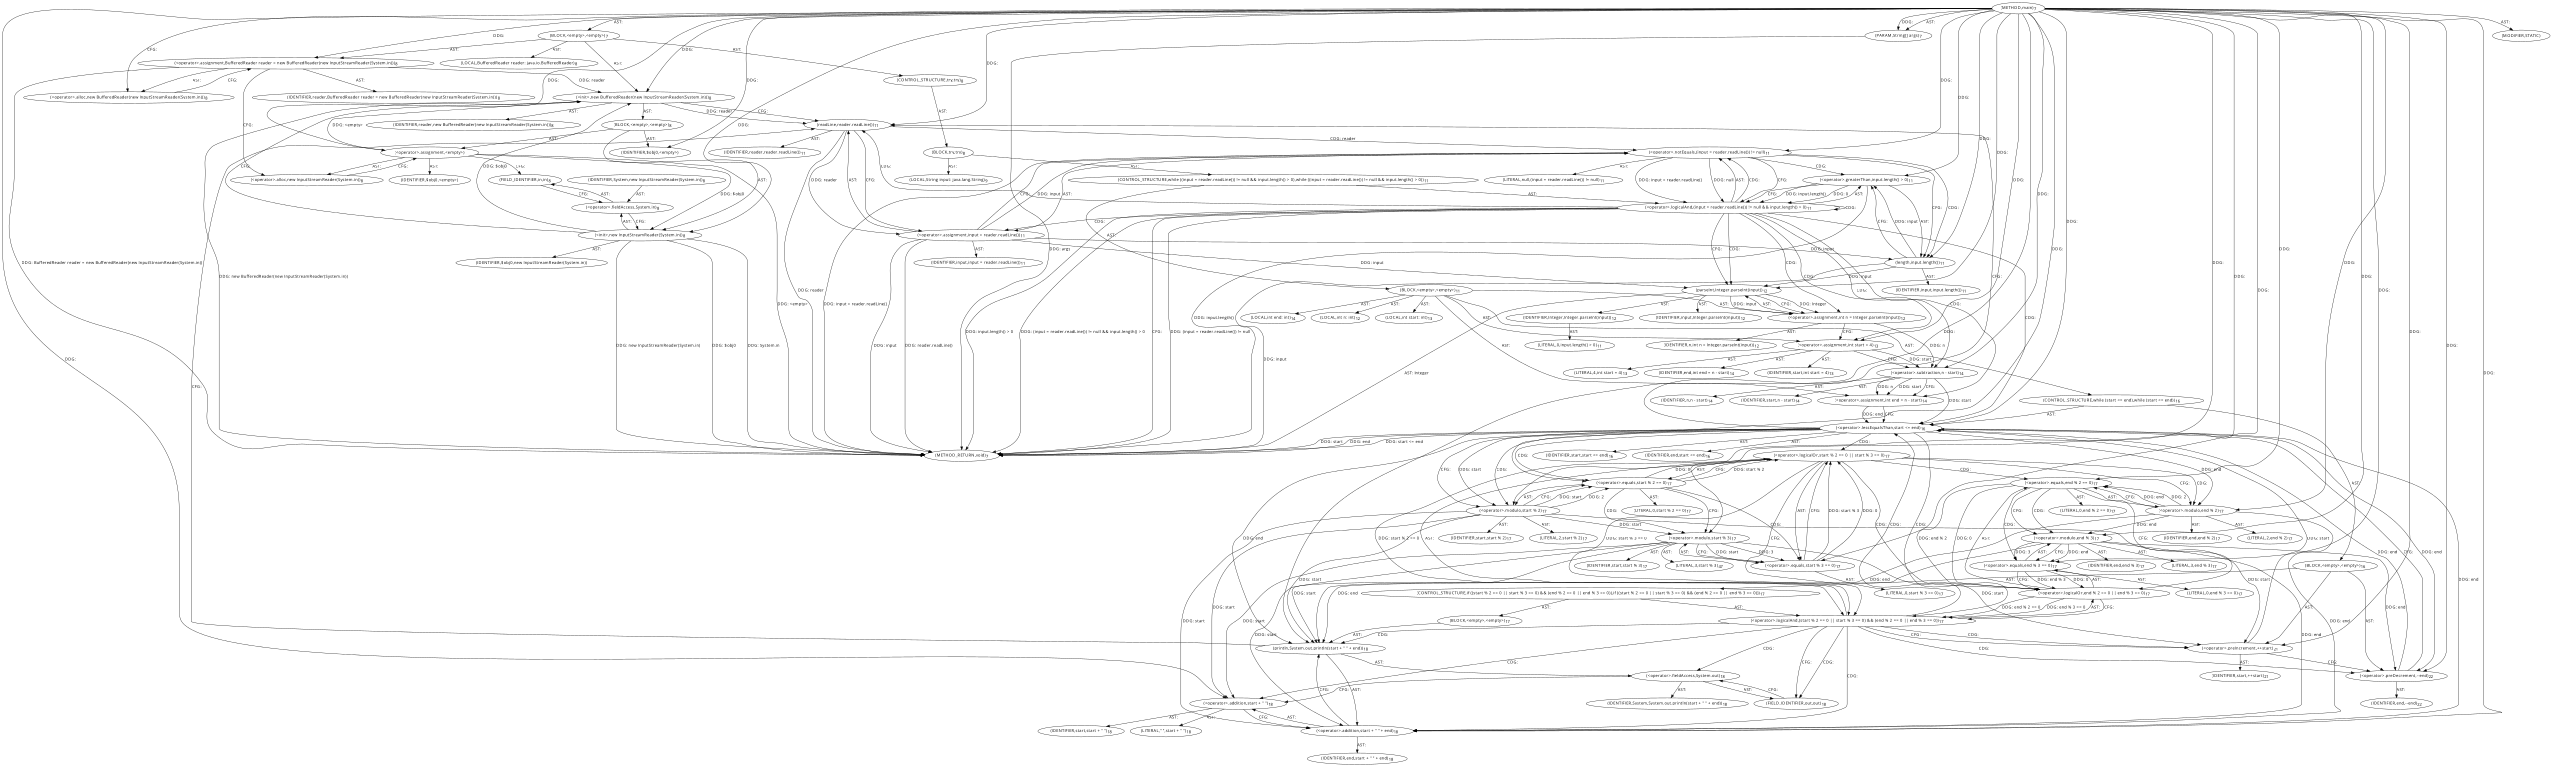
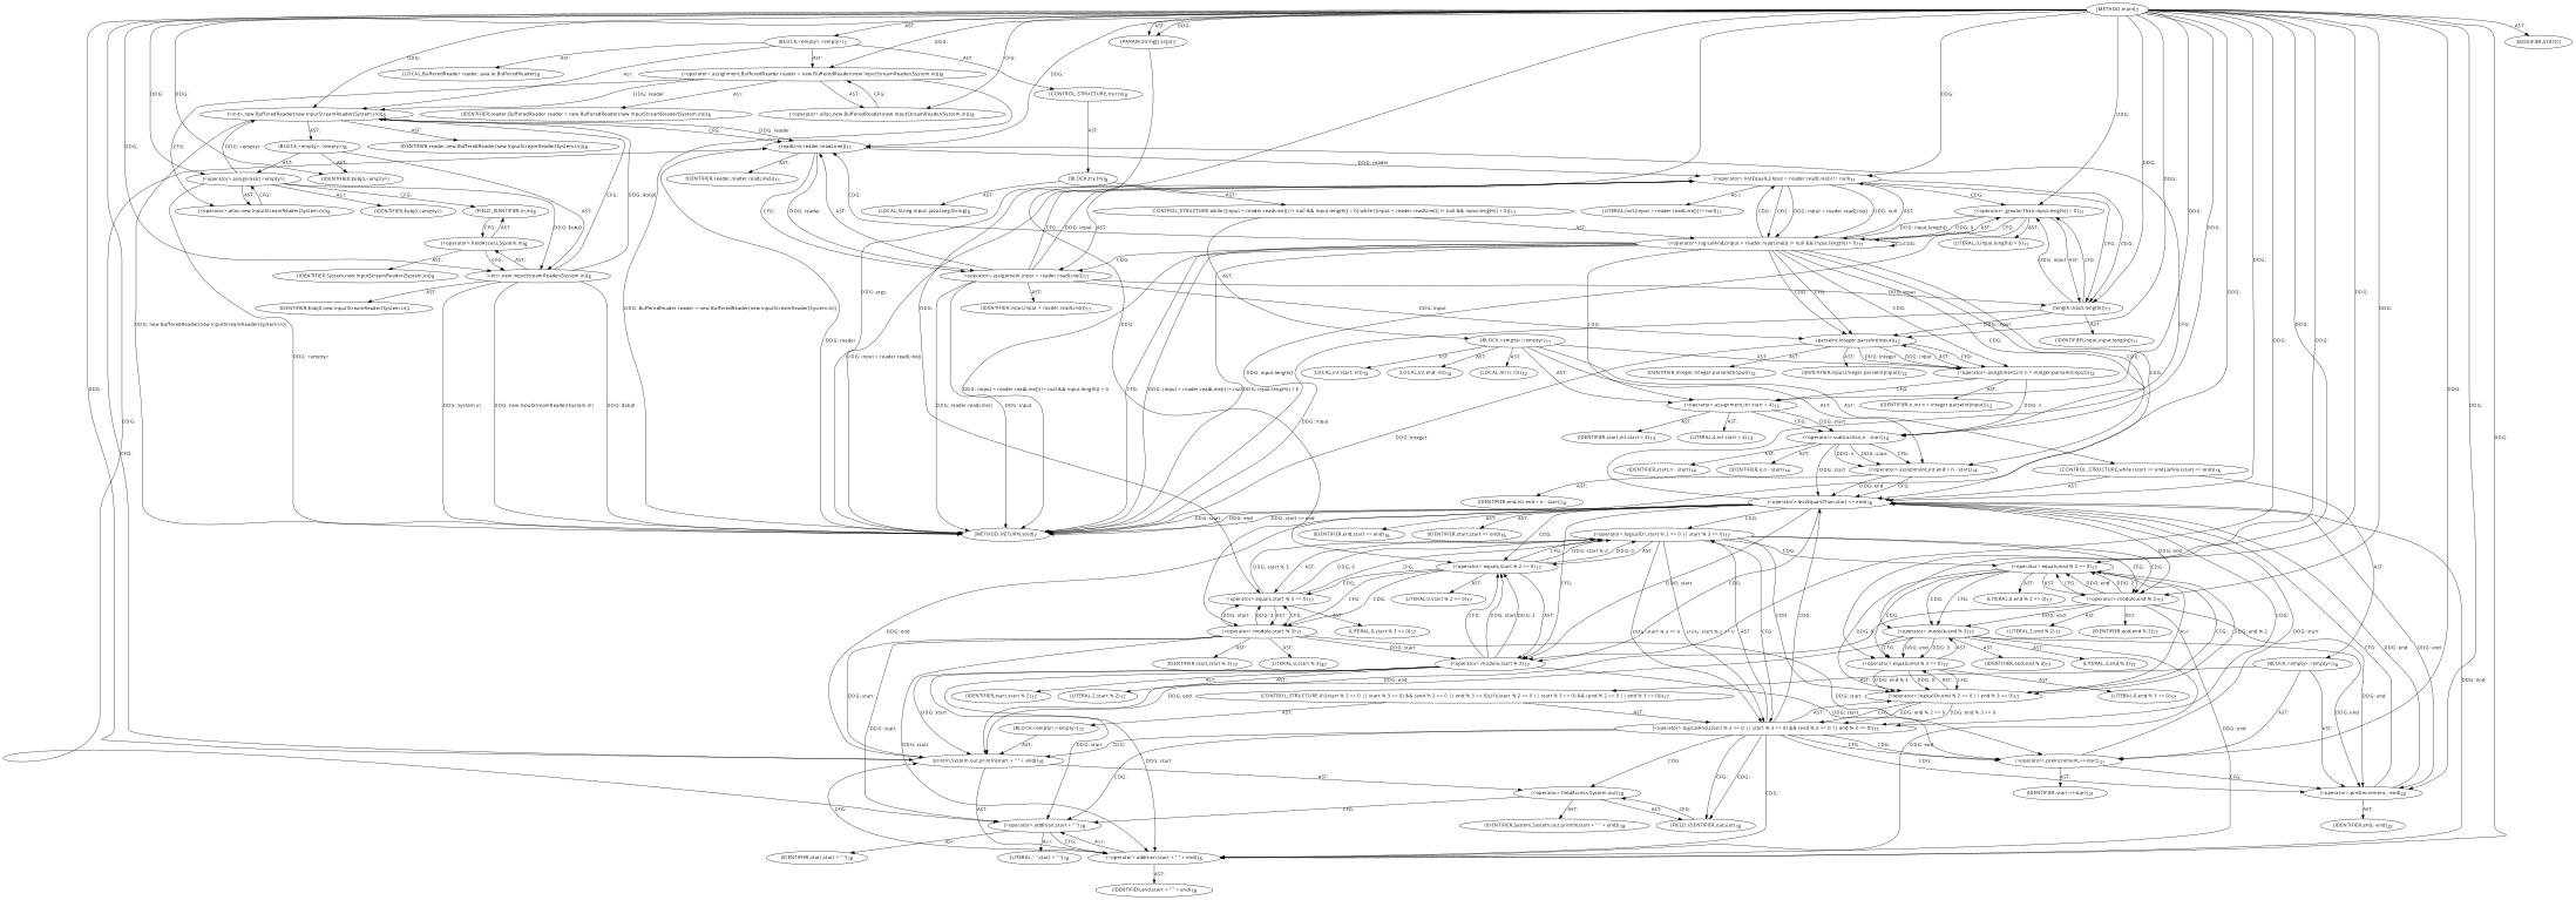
  digraph {
    fontname="Open Sans"
    node [fontname="Open Sans"]
    edge [fontname="Open Sans"]
    n1 [label=<(METHOD,main)<SUB>7</SUB>>]
    n2 [label=<(PARAM,String[] args)<SUB>7</SUB>>]
    n3 [label=<(BLOCK,&lt;empty&gt;,&lt;empty&gt;)<SUB>7</SUB>>]
    n4 [label=<(&lt;operator&gt;.assignment,BufferedReader reader = new BufferedReader(new InputStreamReader(System.in)))<SUB>8</SUB>>]
    n5 [label=<(&lt;operator&gt;.alloc,new BufferedReader(new InputStreamReader(System.in)))<SUB>8</SUB>>]
    n6 [label=<(&lt;init&gt;,new BufferedReader(new InputStreamReader(System.in)))<SUB>8</SUB>>]
    n7 [label=<(&lt;operator&gt;.assignment,&lt;empty&gt;)>]
    n8 [label=<(&lt;init&gt;,new InputStreamReader(System.in))<SUB>8</SUB>>]
    n9 [label=<(IDENTIFIER,$obj0,&lt;empty&gt;)>]
    n10 [label=<(&lt;operator&gt;.notEquals,(input = reader.readLine()) != null)<SUB>11</SUB>>]
    n11 [label=<(readLine,reader.readLine())<SUB>11</SUB>>]
    n12 [label=<(&lt;operator&gt;.greaterThan,input.length() &gt; 0)<SUB>11</SUB>>]
    n13 [label=<(length,input.length())<SUB>11</SUB>>]
    n14 [label=<(parseInt,Integer.parseInt(input))<SUB>12</SUB>>]
    n15 [label=<(&lt;operator&gt;.assignment,int start = 4)<SUB>13</SUB>>]
    n16 [label=<(&lt;operator&gt;.subtraction,n - start)<SUB>14</SUB>>]
    n17 [label=<(&lt;operator&gt;.lessEqualsThan,start &lt;= end)<SUB>16</SUB>>]
    n18 [label=<(&lt;operator&gt;.equals,start % 2 == 0)<SUB>17</SUB>>]
    n19 [label=<(&lt;operator&gt;.modulo,start % 2)<SUB>17</SUB>>]
    n20 [label=<(&lt;operator&gt;.equals,start % 3 == 0)<SUB>17</SUB>>]
    n21 [label=<(&lt;operator&gt;.modulo,start % 3)<SUB>17</SUB>>]
    n22 [label=<(&lt;operator&gt;.equals,end % 2 == 0)<SUB>17</SUB>>]
    n23 [label=<(&lt;operator&gt;.modulo,end % 2)<SUB>17</SUB>>]
    n24 [label=<(&lt;operator&gt;.equals,end % 3 == 0)<SUB>17</SUB>>]
    n25 [label=<(&lt;operator&gt;.modulo,end % 3)<SUB>17</SUB>>]
    n26 [label=<(println,System.out.println(start + &quot; &quot; + end))<SUB>18</SUB>>]
    n27 [label=<(&lt;operator&gt;.addition,start + &quot; &quot; + end)<SUB>18</SUB>>]
    n28 [label=<(&lt;operator&gt;.addition,start + &quot; &quot;)<SUB>18</SUB>>]
    n29 [label=<(&lt;operator&gt;.preIncrement,++start)<SUB>21</SUB>>]
    n30 [label=<(&lt;operator&gt;.preDecrement,--end)<SUB>22</SUB>>]
    n31 [label=<(MODIFIER,STATIC)>]
    n32 [label=<(METHOD_RETURN,void)<SUB>7</SUB>>]
    n33 [label=<(LOCAL,BufferedReader reader: java.io.BufferedReader)<SUB>8</SUB>>]
    n34 [label=<(CONTROL_STRUCTURE,try,try)<SUB>8</SUB>>]
    n35 [label=<(IDENTIFIER,reader,BufferedReader reader = new BufferedReader(new InputStreamReader(System.in)))<SUB>8</SUB>>]
    n36 [label=<(&lt;operator&gt;.alloc,new InputStreamReader(System.in))<SUB>8</SUB>>]
    n37 [label=<(IDENTIFIER,reader,new BufferedReader(new InputStreamReader(System.in)))<SUB>8</SUB>>]
    n38 [label=<(BLOCK,&lt;empty&gt;,&lt;empty&gt;)<SUB>8</SUB>>]
    n39 [label=<(IDENTIFIER,$obj0,&lt;empty&gt;)>]
    n40 [label=<(FIELD_IDENTIFIER,in,in)<SUB>8</SUB>>]
    n41 [label=<(IDENTIFIER,$obj0,new InputStreamReader(System.in))>]
    n42 [label=<(&lt;operator&gt;.fieldAccess,System.in)<SUB>8</SUB>>]
    n43 [label=<(&lt;operator&gt;.logicalAnd,(input = reader.readLine()) != null &amp;&amp; input.length() &gt; 0)<SUB>11</SUB>>]
    n44 [label=<(&lt;operator&gt;.assignment,input = reader.readLine())<SUB>11</SUB>>]
    n45 [label=<(LITERAL,null,(input = reader.readLine()) != null)<SUB>11</SUB>>]
    n46 [label=<(IDENTIFIER,reader,reader.readLine())<SUB>11</SUB>>]
    n47 [label=<(LITERAL,0,input.length() &gt; 0)<SUB>11</SUB>>]
    n48 [label=<(IDENTIFIER,input,input.length())<SUB>11</SUB>>]
    n49 [label=<(&lt;operator&gt;.assignment,int n = Integer.parseInt(input))<SUB>12</SUB>>]
    n50 [label=<(IDENTIFIER,Integer,Integer.parseInt(input))<SUB>12</SUB>>]
    n51 [label=<(IDENTIFIER,input,Integer.parseInt(input))<SUB>12</SUB>>]
    n52 [label=<(IDENTIFIER,start,int start = 4)<SUB>13</SUB>>]
    n53 [label=<(LITERAL,4,int start = 4)<SUB>13</SUB>>]
    n54 [label=<(&lt;operator&gt;.assignment,int end = n - start)<SUB>14</SUB>>]
    n55 [label=<(IDENTIFIER,n,n - start)<SUB>14</SUB>>]
    n56 [label=<(IDENTIFIER,start,n - start)<SUB>14</SUB>>]
    n57 [label=<(IDENTIFIER,start,start &lt;= end)<SUB>16</SUB>>]
    n58 [label=<(IDENTIFIER,end,start &lt;= end)<SUB>16</SUB>>]
    n59 [label=<(&lt;operator&gt;.logicalAnd,(start % 2 == 0 || start % 3 == 0) &amp;&amp; (end % 2 == 0 || end % 3 == 0))<SUB>17</SUB>>]
    n60 [label=<(&lt;operator&gt;.logicalOr,start % 2 == 0 || start % 3 == 0)<SUB>17</SUB>>]
    n61 [label=<(LITERAL,0,start % 2 == 0)<SUB>17</SUB>>]
    n62 [label=<(IDENTIFIER,start,start % 2)<SUB>17</SUB>>]
    n63 [label=<(LITERAL,2,start % 2)<SUB>17</SUB>>]
    n64 [label=<(LITERAL,0,start % 3 == 0)<SUB>17</SUB>>]
    n65 [label=<(IDENTIFIER,start,start % 3)<SUB>17</SUB>>]
    n66 [label=<(LITERAL,3,start % 3)<SUB>47</SUB>>]
    n67 [label=<(&lt;operator&gt;.logicalOr,end % 2 == 0 || end % 3 == 0)<SUB>17</SUB>>]
    n68 [label=<(LITERAL,0,end % 2 == 0)<SUB>17</SUB>>]
    n69 [label=<(IDENTIFIER,end,end % 2)<SUB>17</SUB>>]
    n70 [label=<(LITERAL,2,end % 2)<SUB>17</SUB>>]
    n71 [label=<(LITERAL,0,end % 3 == 0)<SUB>17</SUB>>]
    n72 [label=<(IDENTIFIER,end,end % 3)<SUB>17</SUB>>]
    n73 [label=<(LITERAL,3,end % 3)<SUB>17</SUB>>]
    n74 [label=<(&lt;operator&gt;.fieldAccess,System.out)<SUB>18</SUB>>]
    n75 [label=<(IDENTIFIER,end,start + &quot; &quot; + end)<SUB>18</SUB>>]
    n76 [label=<(IDENTIFIER,start,start + &quot; &quot;)<SUB>18</SUB>>]
    n77 [label=<(LITERAL,&quot; &quot;,start + &quot; &quot;)<SUB>18</SUB>>]
    n78 [label=<(IDENTIFIER,start,++start)<SUB>21</SUB>>]
    n79 [label=<(IDENTIFIER,end,--end)<SUB>22</SUB>>]
    n80 [label=<(BLOCK,try,try)<SUB>8</SUB>>]
    n81 [label=<(IDENTIFIER,System,new InputStreamReader(System.in))<SUB>8</SUB>>]
    n82 [label=<(LOCAL,String input: java.lang.String)<SUB>9</SUB>>]
    n83 [label=<(CONTROL_STRUCTURE,while ((input = reader.readLine()) != null &amp;&amp; input.length() &gt; 0),while ((input = reader.readLine()) != null &amp;&amp; input.length() &gt; 0))<SUB>11</SUB>>]
    n84 [label=<(BLOCK,&lt;empty&gt;,&lt;empty&gt;)<SUB>11</SUB>>]
    n85 [label=<(LOCAL,int n: int)<SUB>12</SUB>>]
    n86 [label=<(LOCAL,int start: int)<SUB>13</SUB>>]
    n87 [label=<(LOCAL,int end: int)<SUB>14</SUB>>]
    n88 [label=<(CONTROL_STRUCTURE,while (start &lt;= end),while (start &lt;= end))<SUB>16</SUB>>]
    n89 [label=<(IDENTIFIER,input,input = reader.readLine())<SUB>11</SUB>>]
    n90 [label=<(IDENTIFIER,n,int n = Integer.parseInt(input))<SUB>12</SUB>>]
    n91 [label=<(IDENTIFIER,end,int end = n - start)<SUB>14</SUB>>]
    n92 [label=<(BLOCK,&lt;empty&gt;,&lt;empty&gt;)<SUB>16</SUB>>]
    n93 [label=<(CONTROL_STRUCTURE,if ((start % 2 == 0 || start % 3 == 0) &amp;&amp; (end % 2 == 0 || end % 3 == 0)),if ((start % 2 == 0 || start % 3 == 0) &amp;&amp; (end % 2 == 0 || end % 3 == 0)))<SUB>17</SUB>>]
    n94 [label=<(FIELD_IDENTIFIER,out,out)<SUB>18</SUB>>]
    n95 [label=<(BLOCK,&lt;empty&gt;,&lt;empty&gt;)<SUB>17</SUB>>]
    n96 [label=<(IDENTIFIER,System,System.out.println(start + &quot; &quot; + end))<SUB>18</SUB>>]
    n1 -> n2 [label="AST: "]
    n1 -> n2 [label="DDG: "]
    n1 -> n3 [label="AST: "]
    n1 -> n4 [label="DDG: "]
    n1 -> n5 [label="CFG: "]
    n1 -> n6 [label="DDG: "]
    n1 -> n7 [label="DDG: "]
    n1 -> n8 [label="DDG: "]
    n1 -> n9 [label="DDG: "]
    n1 -> n10 [label="DDG: "]
    n1 -> n11 [label="DDG: "]
    n1 -> n12 [label="DDG: "]
    n1 -> n13 [label="DDG: "]
    n1 -> n14 [label="DDG: "]
    n1 -> n15 [label="DDG: "]
    n1 -> n16 [label="DDG: "]
    n1 -> n17 [label="DDG: "]
    n1 -> n18 [label="DDG: "]
    n1 -> n19 [label="DDG: "]
    n1 -> n20 [label="DDG: "]
    n1 -> n21 [label="DDG: "]
    n1 -> n22 [label="DDG: "]
    n1 -> n23 [label="DDG: "]
    n1 -> n24 [label="DDG: "]
    n1 -> n25 [label="DDG: "]
    n1 -> n26 [label="DDG: "]
    n1 -> n27 [label="DDG: "]
    n1 -> n28 [label="DDG: "]
    n1 -> n29 [label="DDG: "]
    n1 -> n30 [label="DDG: "]
    n1 -> n31 [label="AST: "]
    n2 -> n32 [label="DDG: args"]
    n3 -> n4 [label="AST: "]
    n3 -> n6 [label="AST: "]
    n3 -> n33 [label="AST: "]
    n3 -> n34 [label="AST: "]
    n4 -> n5 [label="AST: "]
    n4 -> n6 [label="DDG: reader"]
    n4 -> n32 [label="DDG: BufferedReader reader = new BufferedReader(new InputStreamReader(System.in))"]
    n4 -> n35 [label="AST: "]
    n4 -> n36 [label="CFG: "]
    n5 -> n4 [label="CFG: "]
    n6 -> n11 [label="CFG: "]
    n6 -> n11 [label="DDG: reader"]
    n6 -> n32 [label="DDG: new BufferedReader(new InputStreamReader(System.in))"]
    n6 -> n37 [label="AST: "]
    n6 -> n38 [label="AST: "]
    n7 -> n6 [label="DDG: &lt;empty&gt;"]
    n7 -> n8 [label="DDG: $obj0"]
    n7 -> n32 [label="DDG: &lt;empty&gt;"]
    n7 -> n36 [label="AST: "]
    n7 -> n39 [label="AST: "]
    n7 -> n40 [label="CFG: "]
    n8 -> n6 [label="CFG: "]
    n8 -> n6 [label="DDG: $obj0"]
    n8 -> n32 [label="DDG: $obj0"]
    n8 -> n32 [label="DDG: System.in"]
    n8 -> n32 [label="DDG: new InputStreamReader(System.in)"]
    n8 -> n41 [label="AST: "]
    n8 -> n42 [label="AST: "]
    n10 -> n12 [label="CDG: "]
    n10 -> n13 [label="CFG: "]
    n10 -> n13 [label="CDG: "]
    n10 -> n32 [label="DDG: input = reader.readLine()"]
    n10 -> n43 [label="CFG: "]
    n10 -> n43 [label="DDG: input = reader.readLine()"]
    n10 -> n43 [label="DDG: null"]
    n10 -> n44 [label="AST: "]
    n10 -> n45 [label="AST: "]
-   n11 -> n10 [label="CDG: reader"]
+   n11 -> n10 [label="DDG: reader"]
    n11 -> n32 [label="DDG: reader"]
    n11 -> n44 [label="CFG: "]
    n11 -> n44 [label="DDG: reader"]
    n11 -> n46 [label="AST: "]
    n12 -> n13 [label="AST: "]
    n12 -> n32 [label="DDG: input.length()"]
    n12 -> n43 [label="CFG: "]
    n12 -> n43 [label="DDG: input.length()"]
    n12 -> n43 [label="DDG: 0"]
-   n50 -> n47 [label="AST: "]
+   n12 -> n47 [label="AST: "]
    n13 -> n12 [label="CFG: "]
    n13 -> n12 [label="DDG: input"]
    n13 -> n14 [label="DDG: input"]
    n13 -> n32 [label="DDG: input"]
    n13 -> n48 [label="AST: "]
-   n14 -> n32 [label="AST: Integer"]
+   n14 -> n32 [label="DDG: Integer"]
    n14 -> n49 [label="CFG: "]
    n14 -> n49 [label="DDG: Integer"]
    n14 -> n49 [label="DDG: input"]
    n14 -> n50 [label="AST: "]
    n14 -> n51 [label="AST: "]
    n15 -> n16 [label="CFG: "]
    n15 -> n16 [label="DDG: start"]
    n15 -> n52 [label="AST: "]
    n15 -> n53 [label="AST: "]
    n16 -> n17 [label="DDG: start"]
    n16 -> n54 [label="CFG: "]
    n16 -> n54 [label="DDG: n"]
    n16 -> n54 [label="DDG: start"]
    n16 -> n55 [label="AST: "]
    n16 -> n56 [label="AST: "]
    n17 -> n11 [label="CFG: "]
    n17 -> n18 [label="CDG: "]
    n17 -> n19 [label="CFG: "]
    n17 -> n19 [label="DDG: start"]
    n17 -> n19 [label="CDG: "]
    n17 -> n23 [label="DDG: end"]
    n17 -> n26 [label="DDG: end"]
    n17 -> n27 [label="DDG: end"]
    n17 -> n30 [label="DDG: end"]
    n17 -> n32 [label="DDG: start"]
    n17 -> n32 [label="DDG: end"]
    n17 -> n32 [label="DDG: start &lt;= end"]
    n17 -> n57 [label="AST: "]
    n17 -> n58 [label="AST: "]
    n17 -> n59 [label="CDG: "]
    n17 -> n60 [label="CDG: "]
    n18 -> n19 [label="AST: "]
    n18 -> n20 [label="CDG: "]
    n18 -> n21 [label="CFG: "]
    n18 -> n21 [label="CDG: "]
    n18 -> n60 [label="CFG: "]
    n18 -> n60 [label="DDG: start % 2"]
    n18 -> n60 [label="DDG: 0"]
    n18 -> n61 [label="AST: "]
    n19 -> n18 [label="CFG: "]
    n19 -> n18 [label="DDG: start"]
    n19 -> n18 [label="DDG: 2"]
-   n19 -> n21 [label="DDG: start"]
+   n21 -> n19 [label="DDG: start"]
    n19 -> n26 [label="DDG: start"]
    n19 -> n27 [label="DDG: start"]
    n19 -> n28 [label="DDG: start"]
    n19 -> n29 [label="DDG: start"]
    n19 -> n62 [label="AST: "]
    n19 -> n63 [label="AST: "]
    n20 -> n21 [label="AST: "]
    n20 -> n60 [label="CFG: "]
    n20 -> n60 [label="DDG: start % 3"]
    n20 -> n60 [label="DDG: 0"]
    n20 -> n64 [label="AST: "]
    n21 -> n20 [label="CFG: "]
    n21 -> n20 [label="DDG: start"]
    n21 -> n20 [label="DDG: 3"]
    n21 -> n26 [label="DDG: start"]
    n21 -> n27 [label="DDG: start"]
    n21 -> n28 [label="DDG: start"]
    n21 -> n29 [label="DDG: start"]
    n21 -> n65 [label="AST: "]
    n21 -> n66 [label="AST: "]
    n22 -> n23 [label="AST: "]
    n22 -> n24 [label="CDG: "]
    n22 -> n25 [label="CFG: "]
    n22 -> n25 [label="CDG: "]
    n22 -> n67 [label="CFG: "]
    n22 -> n67 [label="DDG: end % 2"]
    n22 -> n67 [label="DDG: 0"]
    n22 -> n68 [label="AST: "]
    n23 -> n22 [label="CFG: "]
    n23 -> n22 [label="DDG: end"]
    n23 -> n22 [label="DDG: 2"]
    n23 -> n25 [label="DDG: end"]
    n23 -> n26 [label="DDG: end"]
    n23 -> n27 [label="DDG: end"]
+   n23 -> n30 [label="DDG: end"]
    n23 -> n69 [label="AST: "]
    n23 -> n70 [label="AST: "]
    n24 -> n25 [label="AST: "]
    n24 -> n67 [label="CFG: "]
    n24 -> n67 [label="DDG: end % 3"]
    n24 -> n67 [label="DDG: 0"]
    n24 -> n71 [label="AST: "]
    n25 -> n24 [label="CFG: "]
    n25 -> n24 [label="DDG: end"]
    n25 -> n24 [label="DDG: 3"]
    n25 -> n26 [label="DDG: end"]
    n25 -> n27 [label="DDG: end"]
    n25 -> n30 [label="DDG: end"]
    n25 -> n72 [label="AST: "]
    n25 -> n73 [label="AST: "]
    n26 -> n11 [label="CFG: "]
    n26 -> n27 [label="AST: "]
    n26 -> n74 [label="AST: "]
    n27 -> n26 [label="CFG: "]
    n27 -> n28 [label="AST: "]
    n27 -> n75 [label="AST: "]
    n28 -> n27 [label="CFG: "]
    n28 -> n76 [label="AST: "]
    n28 -> n77 [label="AST: "]
    n29 -> n17 [label="DDG: start"]
    n29 -> n30 [label="CFG: "]
    n29 -> n78 [label="AST: "]
    n30 -> n17 [label="CFG: "]
    n30 -> n17 [label="DDG: end"]
    n30 -> n79 [label="AST: "]
    n34 -> n80 [label="AST: "]
    n36 -> n7 [label="CFG: "]
    n38 -> n7 [label="AST: "]
    n38 -> n8 [label="AST: "]
    n38 -> n9 [label="AST: "]
    n40 -> n42 [label="CFG: "]
    n42 -> n8 [label="CFG: "]
    n42 -> n40 [label="AST: "]
-   n81 -> n42 [label="AST: "]
+   n42 -> n81 [label="AST: "]
    n43 -> n10 [label="AST: "]
    n43 -> n10 [label="CDG: "]
    n43 -> n11 [label="CDG: "]
    n43 -> n12 [label="AST: "]
    n43 -> n14 [label="CFG: "]
    n43 -> n14 [label="CDG: "]
    n43 -> n15 [label="CDG: "]
    n43 -> n16 [label="CDG: "]
    n43 -> n17 [label="CDG: "]
    n43 -> n32 [label="CFG: "]
    n43 -> n32 [label="DDG: (input = reader.readLine()) != null"]
    n43 -> n32 [label="DDG: input.length() &gt; 0"]
    n43 -> n32 [label="DDG: (input = reader.readLine()) != null &amp;&amp; input.length() &gt; 0"]
    n43 -> n43 [label="CDG: "]
    n43 -> n44 [label="CDG: "]
    n43 -> n49 [label="CDG: "]
    n43 -> n54 [label="CDG: "]
    n44 -> n10 [label="CFG: "]
    n44 -> n10 [label="DDG: input"]
    n44 -> n11 [label="AST: "]
    n44 -> n13 [label="DDG: input"]
    n44 -> n14 [label="DDG: input"]
    n44 -> n32 [label="DDG: input"]
    n44 -> n32 [label="DDG: reader.readLine()"]
    n44 -> n89 [label="AST: "]
    n49 -> n14 [label="AST: "]
    n49 -> n15 [label="CFG: "]
    n49 -> n16 [label="DDG: n"]
    n49 -> n90 [label="AST: "]
    n54 -> n17 [label="CFG: "]
    n54 -> n17 [label="DDG: end"]
-   n15 -> n91 [label="AST: "]
+   n54 -> n91 [label="AST: "]
    n59 -> n17 [label="CDG: "]
    n59 -> n26 [label="CDG: "]
    n59 -> n27 [label="CDG: "]
    n59 -> n28 [label="CDG: "]
    n59 -> n29 [label="CFG: "]
    n59 -> n29 [label="CDG: "]
    n59 -> n30 [label="CDG: "]
    n59 -> n60 [label="AST: "]
    n59 -> n67 [label="AST: "]
    n59 -> n74 [label="CDG: "]
    n59 -> n94 [label="CFG: "]
    n59 -> n94 [label="CDG: "]
    n60 -> n18 [label="AST: "]
    n60 -> n20 [label="AST: "]
    n60 -> n22 [label="CDG: "]
    n60 -> n23 [label="CFG: "]
    n60 -> n23 [label="CDG: "]
    n60 -> n59 [label="CFG: "]
    n60 -> n59 [label="DDG: start % 2 == 0"]
    n60 -> n59 [label="DDG: start % 3 == 0"]
    n60 -> n67 [label="CDG: "]
    n67 -> n22 [label="AST: "]
    n67 -> n24 [label="AST: "]
    n67 -> n59 [label="CFG: "]
    n67 -> n59 [label="DDG: end % 2 == 0"]
    n67 -> n59 [label="DDG: end % 3 == 0"]
    n74 -> n28 [label="CFG: "]
    n74 -> n94 [label="AST: "]
    n74 -> n96 [label="AST: "]
    n80 -> n82 [label="AST: "]
    n80 -> n83 [label="AST: "]
    n83 -> n43 [label="AST: "]
    n83 -> n84 [label="AST: "]
    n84 -> n15 [label="AST: "]
    n84 -> n49 [label="AST: "]
    n84 -> n54 [label="AST: "]
    n84 -> n85 [label="AST: "]
    n84 -> n86 [label="AST: "]
    n84 -> n87 [label="AST: "]
    n84 -> n88 [label="AST: "]
    n88 -> n17 [label="AST: "]
    n88 -> n92 [label="AST: "]
    n92 -> n29 [label="AST: "]
    n92 -> n30 [label="AST: "]
    n92 -> n93 [label="AST: "]
    n93 -> n59 [label="AST: "]
    n93 -> n95 [label="AST: "]
    n94 -> n74 [label="CFG: "]
    n95 -> n26 [label="AST: "]
  }
